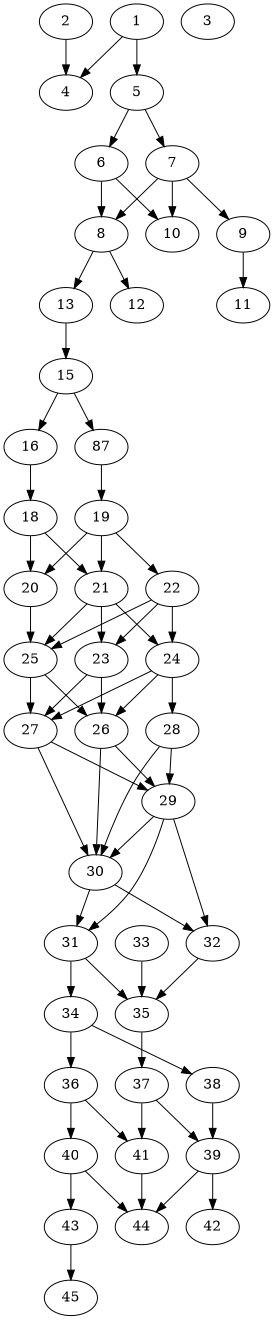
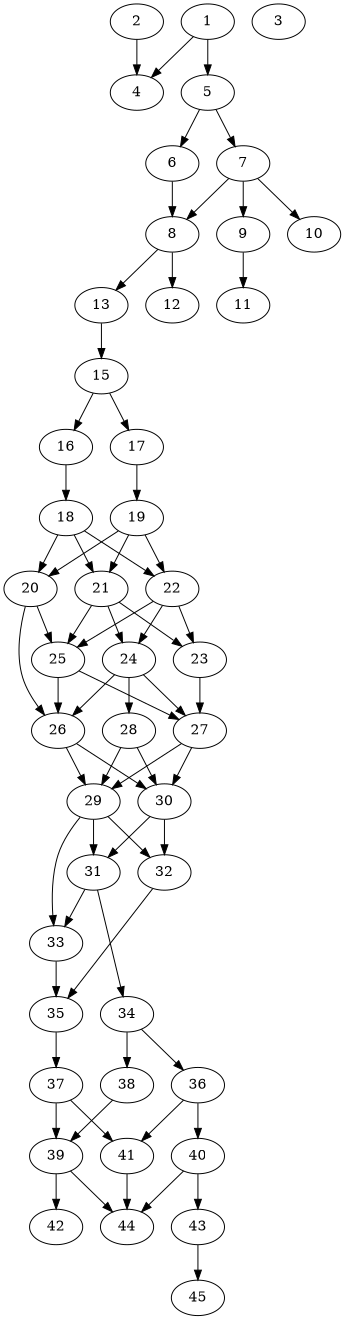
  digraph {
    node [alpha=0.18]
    1 [alpha=0.03 expect_size=42431488]
    4 [alpha=0.02 expect_size=12323840]
    5 [alpha=0.02 expect_size=28740608]
    7 [expect_size=20886528]
    6 [alpha=0.16 expect_size=50803712]
    8 [alpha=0.14 expect_size=11836416]
    10 [alpha=0.19 expect_size=51525632]
    9 [alpha=0.04 expect_size=14069760]
    2 [alpha=0.13 expect_size=35768320]
    3 [alpha=0.09 expect_size=33859584]
    12 [alpha=0.19 expect_size=8420352]
    13 [alpha=0.06 expect_size=39899136]
    11 [alpha=0.20 expect_size=48002048]
    15 [alpha=0.10 expect_size=16751616]
    16 [alpha=0.13 expect_size=22071296]
-   17 [alpha=0.06 expect_size=12420096 label=87]
+   17 [alpha=0.06 expect_size=12420096]
    18 [expect_size=7569408]
    19 [alpha=0.07 expect_size=40121344]
    20 [alpha=0.13 expect_size=48695296]
    21 [alpha=0.15 expect_size=47509504]
    22 [alpha=0.11 expect_size=47108096]
    25 [alpha=0.09 expect_size=10105856]
    23 [expect_size=45559808]
    24 [alpha=0.08 expect_size=11943936]
    26 [alpha=0.08 expect_size=32661504]
    27 [alpha=0.14 expect_size=15859712]
    28 [alpha=0.03 expect_size=29447168]
    29 [alpha=0.16 expect_size=25808896]
    30 [alpha=0.09 expect_size=41351168]
    31 [alpha=0.19 expect_size=25072640]
    32 [alpha=0.11 expect_size=14162944]
    33 [expect_size=39148544]
    34 [alpha=0.08 expect_size=34273280]
    35 [alpha=0.02 expect_size=6620160]
    36 [alpha=0.04 expect_size=26872832]
    38 [alpha=0.15 expect_size=33125376]
    37 [alpha=0.09 expect_size=46221312]
    40 [alpha=0.15 expect_size=32578560]
    41 [alpha=0.12 expect_size=5866496]
    39 [alpha=0.16 expect_size=41363456]
    44 [alpha=0.13 expect_size=24553472]
    43 [expect_size=30123008]
    42 [alpha=0.07 expect_size=51175424]
    45 [alpha=0.10 expect_size=42269696]
    1 -> 4
    1 -> 5
    5 -> 7
    5 -> 6
    7 -> 8
    7 -> 10
    7 -> 9
    6 -> 8
-   6 -> 10
    8 -> 12
    8 -> 13
    9 -> 11
    2 -> 4
    13 -> 15
    15 -> 16
    15 -> 17
    16 -> 18
    17 -> 19
    18 -> 20
    18 -> 21
+   18 -> 22
    19 -> 20
    19 -> 21
    19 -> 22
    20 -> 25
    21 -> 25
    21 -> 23
    21 -> 24
    22 -> 25
    22 -> 23
    22 -> 24
    25 -> 26
    25 -> 27
-   23 -> 26
+   20 -> 26
    23 -> 27
    24 -> 26
    24 -> 27
    24 -> 28
    26 -> 29
    26 -> 30
    27 -> 29
    27 -> 30
    28 -> 29
    28 -> 30
    29 -> 31
    29 -> 32
-   29 -> 30
+   29 -> 33
    30 -> 31
    30 -> 32
    31 -> 34
-   31 -> 35
+   31 -> 33
    32 -> 35
    33 -> 35
    34 -> 36
    34 -> 38
    35 -> 37
    36 -> 40
    36 -> 41
    38 -> 39
    37 -> 41
    37 -> 39
    40 -> 44
    40 -> 43
    41 -> 44
    39 -> 44
    39 -> 42
    43 -> 45
  }
